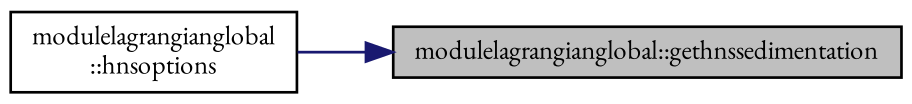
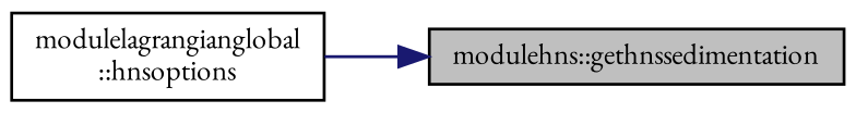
  digraph {
    rankdir=RL
    fontname="EB Garamond"
    node [color=black fontname="EB Garamond" fontsize=10 shape=record style=filled]
-   n1 [fillcolor=grey75 fontcolor=black height=0.2 label="modulelagrangianglobal::gethnssedimentation" width=0.4]
+   n1 [fillcolor=grey75 fontcolor=black height=0.2 label="modulehns::gethnssedimentation" width=0.4]
    n2 [fillcolor=white height=0.2 label="modulelagrangianglobal\l::hnsoptions" width=0.4]
    n1 -> n2 [color=midnightblue dir=back fontname="EB Garamond" fontsize=10 labelfontname=Helvetica labelfontsize=10 style=solid]
  }
